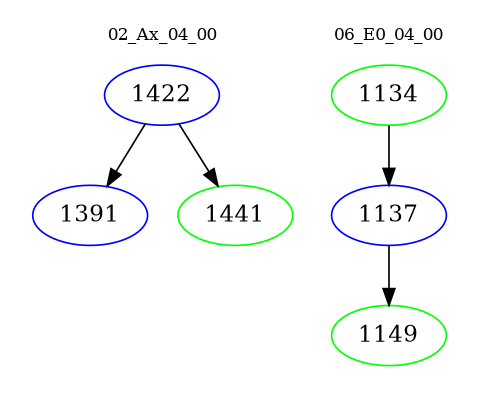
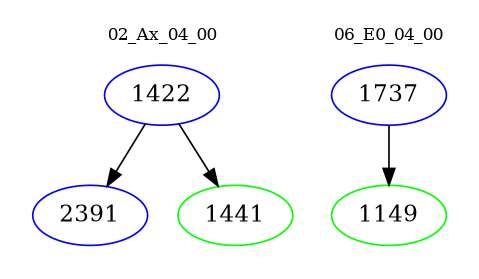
  digraph {
    node [color=blue]
    edge [color=black]
    n1 [label=1422]
-   n2 [label=1391]
+   n2 [label=2391]
    n3 [color=green label=1441]
-   n4 [color=green label=1134]
-   n5 [label=1137]
+   n5 [label=1737]
    n6 [color=green label=1149]
    subgraph cluster_1 {
      color=white
      fontsize=10
      label="02_Ax_04_00"
      n1
      n2
      n3
    }
    subgraph cluster_2 {
      color=white
      fontsize=10
      label="06_E0_04_00"
-     n4
      n5
      n6
    }
    n1 -> n2
    n1 -> n3
-   n4 -> n5
    n5 -> n6
  }
